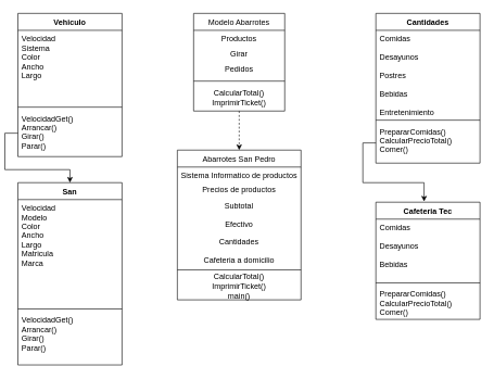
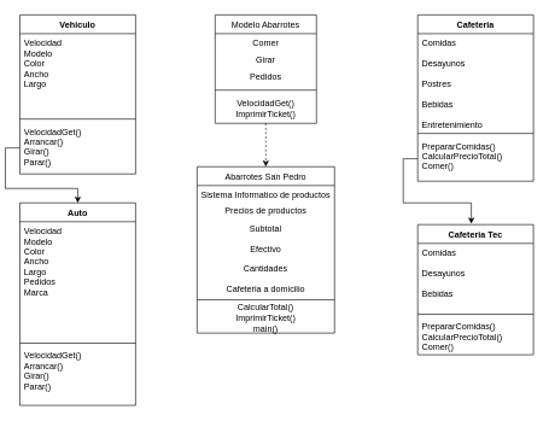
  <mxCell id="0" />
  <mxCell id="1" parent="0" />
  <mxCell id="2" value="Modelo Abarrotes" style="swimlane;fontStyle=0;childLayout=stackLayout;horizontal=1;startSize=26;fillColor=none;horizontalStack=0;resizeParent=1;resizeParentMax=0;resizeLast=0;collapsible=1;marginBottom=0;" parent="1" vertex="1"><mxGeometry x="290" y="20" width="140" height="150" as="geometry" /></mxCell>
- <mxCell id="3" value="Productos" style="text;strokeColor=none;fillColor=none;align=center;verticalAlign=top;spacingLeft=4;spacingRight=4;overflow=hidden;rotatable=0;points=[[0,0.5],[1,0.5]];portConstraint=eastwest;" parent="2" vertex="1"><mxGeometry y="26" width="140" height="26" as="geometry" /></mxCell>
+ <mxCell id="3" value="Comer" style="text;strokeColor=none;fillColor=none;align=center;verticalAlign=top;spacingLeft=4;spacingRight=4;overflow=hidden;rotatable=0;points=[[0,0.5],[1,0.5]];portConstraint=eastwest;" parent="2" vertex="1"><mxGeometry y="26" width="140" height="26" as="geometry" /></mxCell>
  <mxCell id="4" value="Girar" style="text;html=1;strokeColor=none;fillColor=none;align=center;verticalAlign=middle;whiteSpace=wrap;rounded=0;" parent="2" vertex="1"><mxGeometry y="52" width="140" height="20" as="geometry" /></mxCell>
  <mxCell id="5" value="Pedidos" style="text;strokeColor=none;fillColor=none;align=center;verticalAlign=top;spacingLeft=4;spacingRight=4;overflow=hidden;rotatable=0;points=[[0,0.5],[1,0.5]];portConstraint=eastwest;" parent="2" vertex="1"><mxGeometry y="72" width="140" height="28" as="geometry" /></mxCell>
  <mxCell id="6" value="" style="line;strokeWidth=1;fillColor=none;align=left;verticalAlign=middle;spacingTop=-1;spacingLeft=3;spacingRight=3;rotatable=0;labelPosition=right;points=[];portConstraint=eastwest;" parent="2" vertex="1"><mxGeometry y="100" width="140" height="8" as="geometry" /></mxCell>
- <mxCell id="7" value="CalcularTotal()&lt;br&gt;ImprimirTicket()" style="text;html=1;strokeColor=none;fillColor=none;align=center;verticalAlign=middle;whiteSpace=wrap;rounded=0;" parent="2" vertex="1"><mxGeometry y="108" width="140" height="42" as="geometry" /></mxCell>
+ <mxCell id="7" value="VelocidadGet()&lt;br&gt;ImprimirTicket()" style="text;html=1;strokeColor=none;fillColor=none;align=center;verticalAlign=middle;whiteSpace=wrap;rounded=0;" parent="2" vertex="1"><mxGeometry y="108" width="140" height="42" as="geometry" /></mxCell>
  <mxCell id="8" value="Abarrotes San Pedro" style="swimlane;fontStyle=0;childLayout=stackLayout;horizontal=1;startSize=26;fillColor=none;horizontalStack=0;resizeParent=1;resizeParentMax=0;resizeLast=0;collapsible=1;marginBottom=0;" parent="1" vertex="1"><mxGeometry x="265" y="230" width="190" height="230" as="geometry" /></mxCell>
  <mxCell id="9" value="Sistema Informatico de productos" style="text;strokeColor=none;fillColor=none;align=center;verticalAlign=top;spacingLeft=4;spacingRight=4;overflow=hidden;rotatable=0;points=[[0,0.5],[1,0.5]];portConstraint=eastwest;" parent="8" vertex="1"><mxGeometry y="26" width="190" height="26" as="geometry" /></mxCell>
  <mxCell id="10" value="Precios de productos" style="text;html=1;strokeColor=none;fillColor=none;align=center;verticalAlign=middle;whiteSpace=wrap;rounded=0;" parent="8" vertex="1"><mxGeometry y="52" width="190" height="20" as="geometry" /></mxCell>
  <mxCell id="11" value="Subtotal&#10;&#10;Efectivo&#10;&#10;Cantidades&#10;&#10;Cafeteria a domicilio" style="text;strokeColor=none;fillColor=none;align=center;verticalAlign=top;spacingLeft=4;spacingRight=4;overflow=hidden;rotatable=0;points=[[0,0.5],[1,0.5]];portConstraint=eastwest;" parent="8" vertex="1"><mxGeometry y="72" width="190" height="108" as="geometry" /></mxCell>
  <mxCell id="12" value="" style="line;strokeWidth=1;fillColor=none;align=left;verticalAlign=middle;spacingTop=-1;spacingLeft=3;spacingRight=3;rotatable=0;labelPosition=right;points=[];portConstraint=eastwest;" parent="8" vertex="1"><mxGeometry y="180" width="190" height="8" as="geometry" /></mxCell>
  <mxCell id="13" value="CalcularTotal()&lt;br&gt;ImprimirTicket()&lt;br&gt;main()" style="text;html=1;strokeColor=none;fillColor=none;align=center;verticalAlign=middle;whiteSpace=wrap;rounded=0;" parent="8" vertex="1"><mxGeometry y="188" width="190" height="42" as="geometry" /></mxCell>
  <mxCell id="14" value="Vehiculo" style="swimlane;fontStyle=1;align=center;verticalAlign=top;childLayout=stackLayout;horizontal=1;startSize=26;horizontalStack=0;resizeParent=1;resizeParentMax=0;resizeLast=0;collapsible=1;marginBottom=0;" vertex="1" parent="1"><mxGeometry x="20" y="20" width="160" height="220" as="geometry" /></mxCell>
- <mxCell id="15" value="Velocidad&#10;Sistema&#10;Color&#10;Ancho&#10;Largo&#10;" style="text;strokeColor=none;fillColor=none;align=left;verticalAlign=top;spacingLeft=4;spacingRight=4;overflow=hidden;rotatable=0;points=[[0,0.5],[1,0.5]];portConstraint=eastwest;" vertex="1" parent="14"><mxGeometry y="26" width="160" height="114" as="geometry" /></mxCell>
+ <mxCell id="15" value="Velocidad&#10;Modelo&#10;Color&#10;Ancho&#10;Largo&#10;" style="text;strokeColor=none;fillColor=none;align=left;verticalAlign=top;spacingLeft=4;spacingRight=4;overflow=hidden;rotatable=0;points=[[0,0.5],[1,0.5]];portConstraint=eastwest;" vertex="1" parent="14"><mxGeometry y="26" width="160" height="114" as="geometry" /></mxCell>
  <mxCell id="16" value="" style="line;strokeWidth=1;fillColor=none;align=left;verticalAlign=middle;spacingTop=-1;spacingLeft=3;spacingRight=3;rotatable=0;labelPosition=right;points=[];portConstraint=eastwest;" vertex="1" parent="14"><mxGeometry y="140" width="160" height="8" as="geometry" /></mxCell>
  <mxCell id="17" value="VelocidadGet()&#10;Arrancar()&#10;Girar()&#10;Parar()" style="text;strokeColor=none;fillColor=none;align=left;verticalAlign=top;spacingLeft=4;spacingRight=4;overflow=hidden;rotatable=0;points=[[0,0.5],[1,0.5]];portConstraint=eastwest;" vertex="1" parent="14"><mxGeometry y="148" width="160" height="72" as="geometry" /></mxCell>
- <mxCell id="18" value="Cantidades" style="swimlane;fontStyle=1;align=center;verticalAlign=top;childLayout=stackLayout;horizontal=1;startSize=26;horizontalStack=0;resizeParent=1;resizeParentMax=0;resizeLast=0;collapsible=1;marginBottom=0;" vertex="1" parent="1"><mxGeometry x="570" y="20" width="160" height="230" as="geometry" /></mxCell>
+ <mxCell id="18" value="Cafeteria" style="swimlane;fontStyle=1;align=center;verticalAlign=top;childLayout=stackLayout;horizontal=1;startSize=26;horizontalStack=0;resizeParent=1;resizeParentMax=0;resizeLast=0;collapsible=1;marginBottom=0;" vertex="1" parent="1"><mxGeometry x="570" y="20" width="160" height="230" as="geometry" /></mxCell>
  <mxCell id="19" value="Comidas&#10;&#10;Desayunos&#10;&#10;Postres&#10;&#10;Bebidas&#10;&#10;Entretenimiento&#10;" style="text;strokeColor=none;fillColor=none;align=left;verticalAlign=top;spacingLeft=4;spacingRight=4;overflow=hidden;rotatable=0;points=[[0,0.5],[1,0.5]];portConstraint=eastwest;" vertex="1" parent="18"><mxGeometry y="26" width="160" height="134" as="geometry" /></mxCell>
  <mxCell id="20" value="" style="line;strokeWidth=1;fillColor=none;align=left;verticalAlign=middle;spacingTop=-1;spacingLeft=3;spacingRight=3;rotatable=0;labelPosition=right;points=[];portConstraint=eastwest;" vertex="1" parent="18"><mxGeometry y="160" width="160" height="8" as="geometry" /></mxCell>
  <mxCell id="21" value="PrepararComidas()&#10;CalcularPrecioTotal()&#10;Comer()&#10;&#10;" style="text;strokeColor=none;fillColor=none;align=left;verticalAlign=top;spacingLeft=4;spacingRight=4;overflow=hidden;rotatable=0;points=[[0,0.5],[1,0.5]];portConstraint=eastwest;" vertex="1" parent="18"><mxGeometry y="168" width="160" height="62" as="geometry" /></mxCell>
  <mxCell id="22" value="Cafeteria Tec" style="swimlane;fontStyle=1;align=center;verticalAlign=top;childLayout=stackLayout;horizontal=1;startSize=26;horizontalStack=0;resizeParent=1;resizeParentMax=0;resizeLast=0;collapsible=1;marginBottom=0;" vertex="1" parent="1"><mxGeometry x="570" y="310" width="160" height="180" as="geometry" /></mxCell>
  <mxCell id="23" value="Comidas&#10;&#10;Desayunos&#10;&#10;Bebidas&#10;&#10;" style="text;strokeColor=none;fillColor=none;align=left;verticalAlign=top;spacingLeft=4;spacingRight=4;overflow=hidden;rotatable=0;points=[[0,0.5],[1,0.5]];portConstraint=eastwest;" vertex="1" parent="22"><mxGeometry y="26" width="160" height="94" as="geometry" /></mxCell>
  <mxCell id="24" value="" style="line;strokeWidth=1;fillColor=none;align=left;verticalAlign=middle;spacingTop=-1;spacingLeft=3;spacingRight=3;rotatable=0;labelPosition=right;points=[];portConstraint=eastwest;" vertex="1" parent="22"><mxGeometry y="120" width="160" height="8" as="geometry" /></mxCell>
  <mxCell id="25" value="PrepararComidas()&#10;CalcularPrecioTotal()&#10;Comer()" style="text;strokeColor=none;fillColor=none;align=left;verticalAlign=top;spacingLeft=4;spacingRight=4;overflow=hidden;rotatable=0;points=[[0,0.5],[1,0.5]];portConstraint=eastwest;" vertex="1" parent="22"><mxGeometry y="128" width="160" height="52" as="geometry" /></mxCell>
- <mxCell id="26" value="San" style="swimlane;fontStyle=1;align=center;verticalAlign=top;childLayout=stackLayout;horizontal=1;startSize=26;horizontalStack=0;resizeParent=1;resizeParentMax=0;resizeLast=0;collapsible=1;marginBottom=0;" vertex="1" parent="1"><mxGeometry x="20" y="280" width="160" height="280" as="geometry" /></mxCell>
- <mxCell id="27" value="Velocidad&#10;Modelo&#10;Color&#10;Ancho&#10;Largo&#10;Matricula&#10;Marca" style="text;strokeColor=none;fillColor=none;align=left;verticalAlign=top;spacingLeft=4;spacingRight=4;overflow=hidden;rotatable=0;points=[[0,0.5],[1,0.5]];portConstraint=eastwest;" vertex="1" parent="26"><mxGeometry y="26" width="160" height="164" as="geometry" /></mxCell>
+ <mxCell id="26" value="Auto" style="swimlane;fontStyle=1;align=center;verticalAlign=top;childLayout=stackLayout;horizontal=1;startSize=26;horizontalStack=0;resizeParent=1;resizeParentMax=0;resizeLast=0;collapsible=1;marginBottom=0;" vertex="1" parent="1"><mxGeometry x="20" y="280" width="160" height="280" as="geometry" /></mxCell>
+ <mxCell id="27" value="Velocidad&#10;Modelo&#10;Color&#10;Ancho&#10;Largo&#10;Pedidos&#10;Marca" style="text;strokeColor=none;fillColor=none;align=left;verticalAlign=top;spacingLeft=4;spacingRight=4;overflow=hidden;rotatable=0;points=[[0,0.5],[1,0.5]];portConstraint=eastwest;" vertex="1" parent="26"><mxGeometry y="26" width="160" height="164" as="geometry" /></mxCell>
  <mxCell id="28" value="" style="line;strokeWidth=1;fillColor=none;align=left;verticalAlign=middle;spacingTop=-1;spacingLeft=3;spacingRight=3;rotatable=0;labelPosition=right;points=[];portConstraint=eastwest;" vertex="1" parent="26"><mxGeometry y="190" width="160" height="8" as="geometry" /></mxCell>
  <mxCell id="29" value="VelocidadGet()&#10;Arrancar()&#10;Girar()&#10;Parar()" style="text;strokeColor=none;fillColor=none;align=left;verticalAlign=top;spacingLeft=4;spacingRight=4;overflow=hidden;rotatable=0;points=[[0,0.5],[1,0.5]];portConstraint=eastwest;" vertex="1" parent="26"><mxGeometry y="198" width="160" height="82" as="geometry" /></mxCell>
  <mxCell id="30" style="edgeStyle=orthogonalEdgeStyle;rounded=0;orthogonalLoop=1;jettySize=auto;html=1;entryX=0.5;entryY=0;entryDx=0;entryDy=0;dashed=1;" edge="1" parent="1" source="7" target="8"><mxGeometry relative="1" as="geometry" /></mxCell>
  <mxCell id="31" style="edgeStyle=orthogonalEdgeStyle;rounded=0;orthogonalLoop=1;jettySize=auto;html=1;entryX=0.463;entryY=-0.006;entryDx=0;entryDy=0;entryPerimeter=0;" edge="1" parent="1" source="21" target="22"><mxGeometry relative="1" as="geometry" /></mxCell>
  <mxCell id="32" style="edgeStyle=orthogonalEdgeStyle;rounded=0;orthogonalLoop=1;jettySize=auto;html=1;entryX=0.5;entryY=0;entryDx=0;entryDy=0;" edge="1" parent="1" source="17" target="26"><mxGeometry relative="1" as="geometry" /></mxCell>
